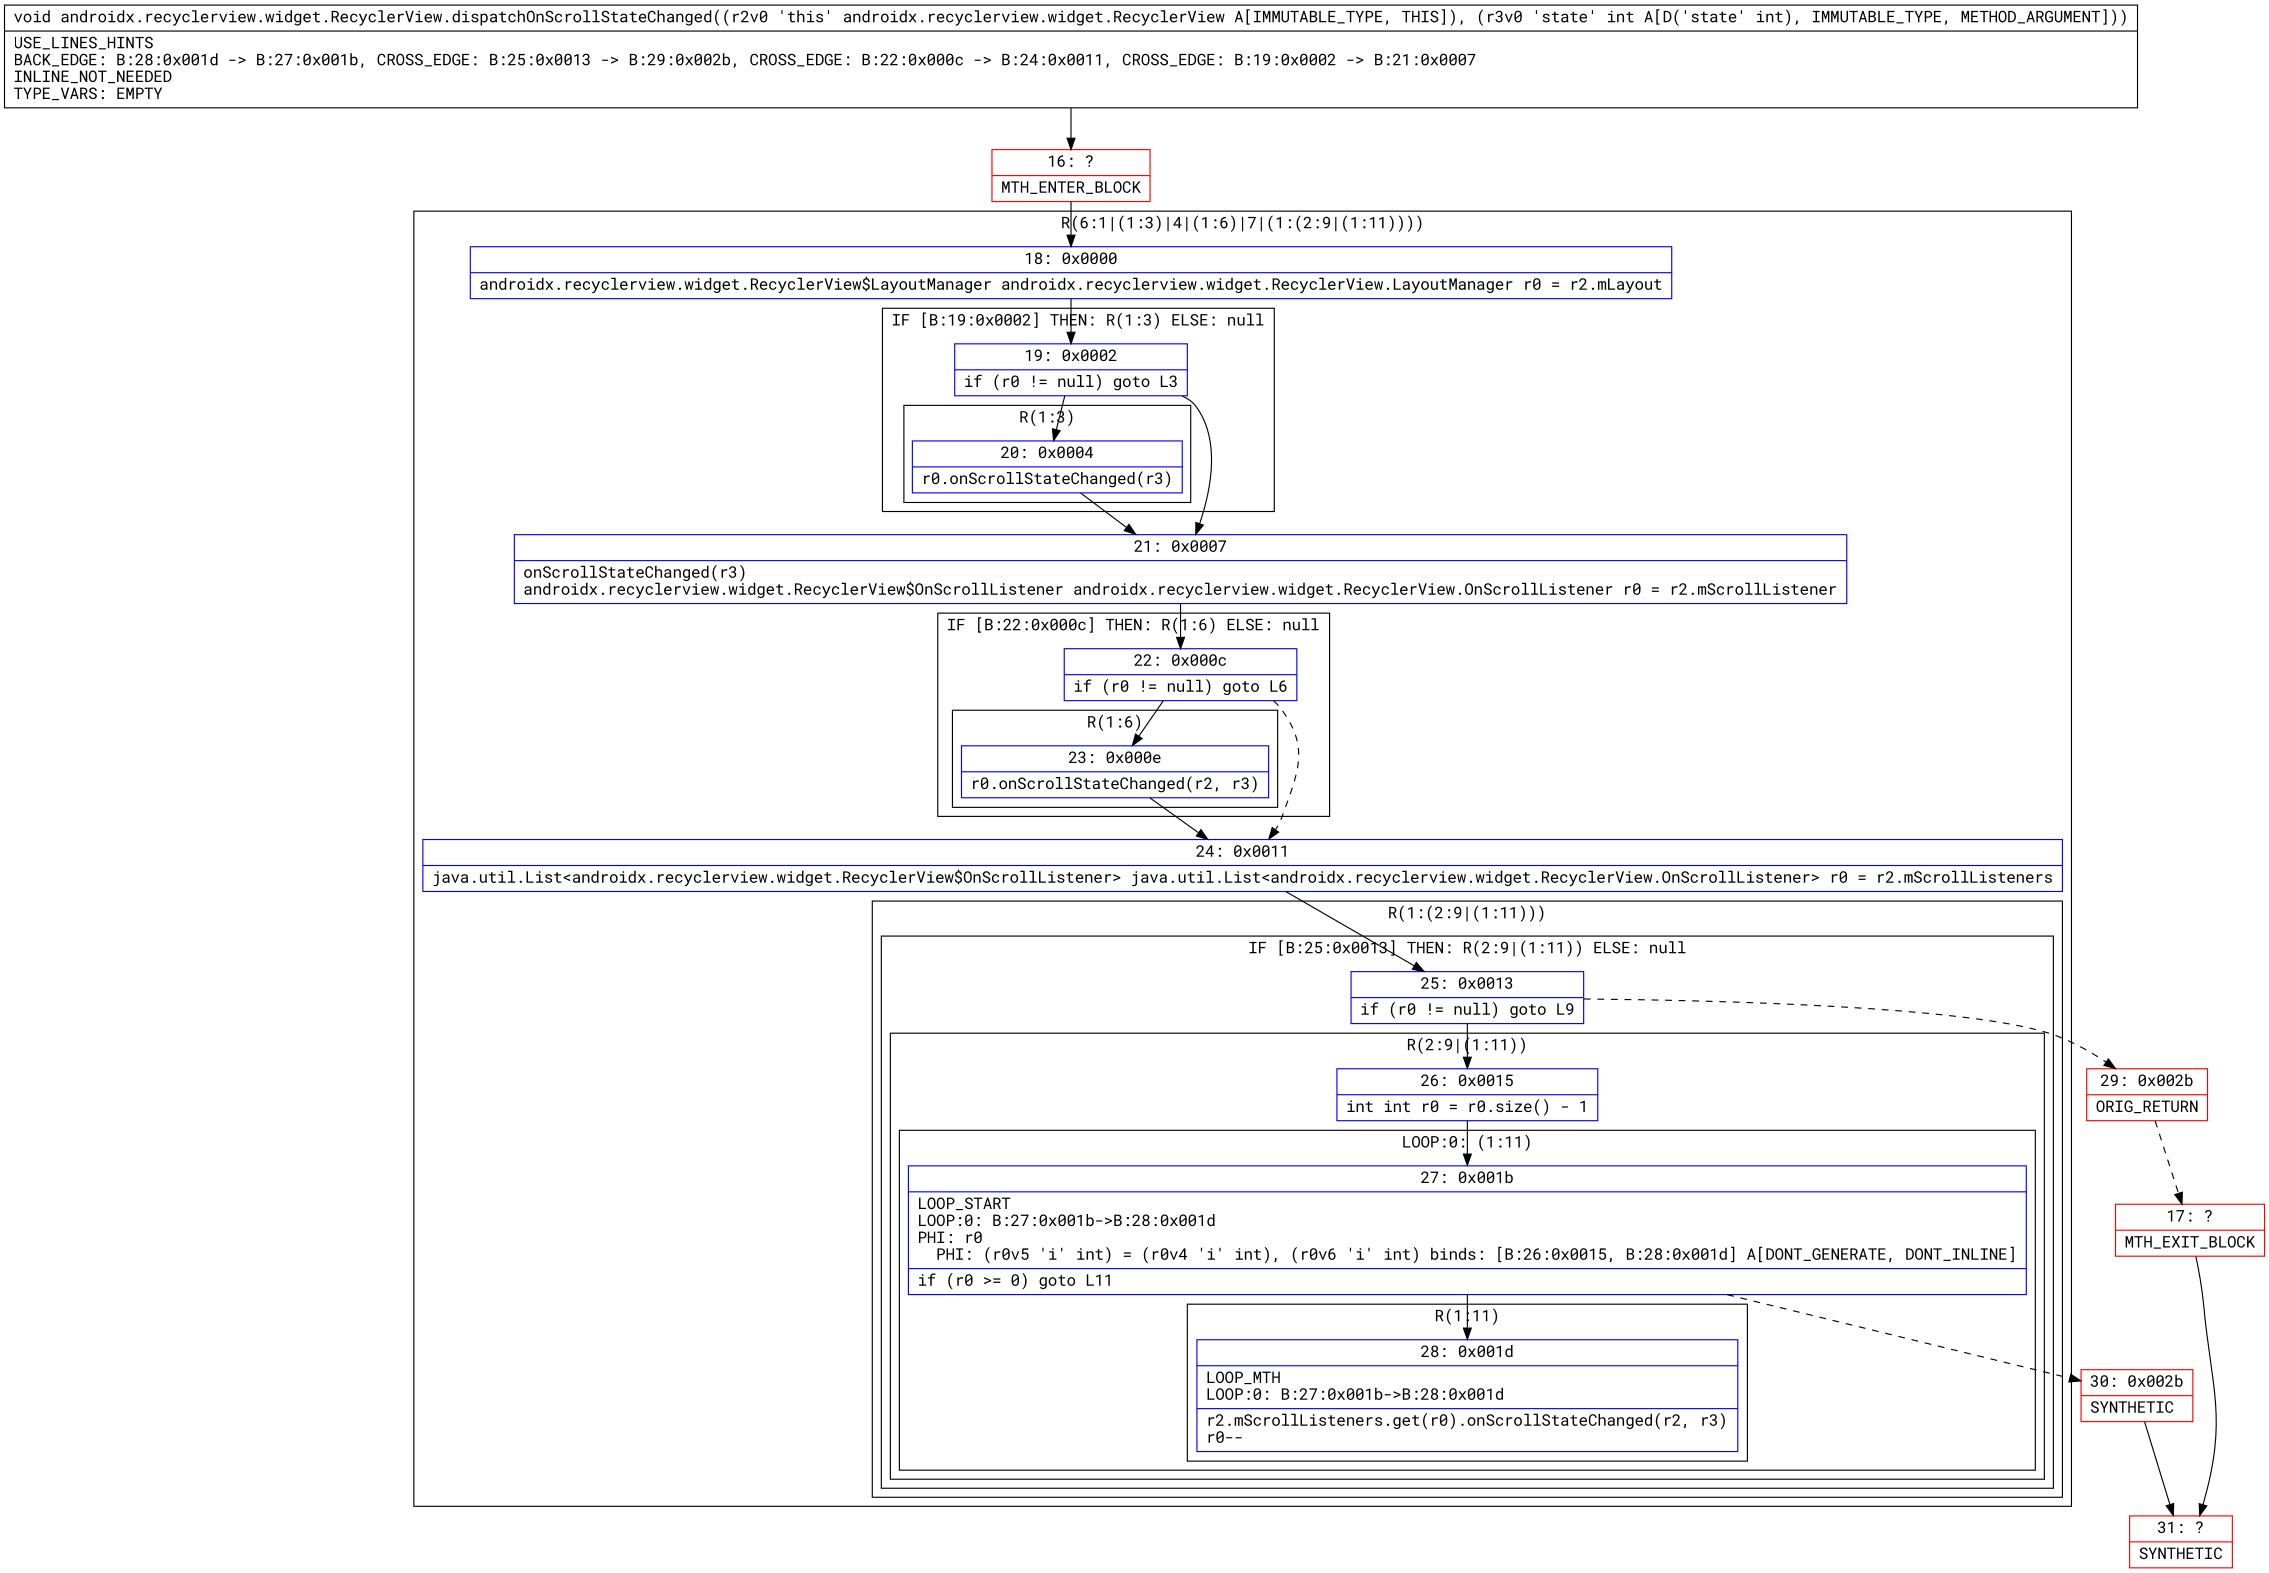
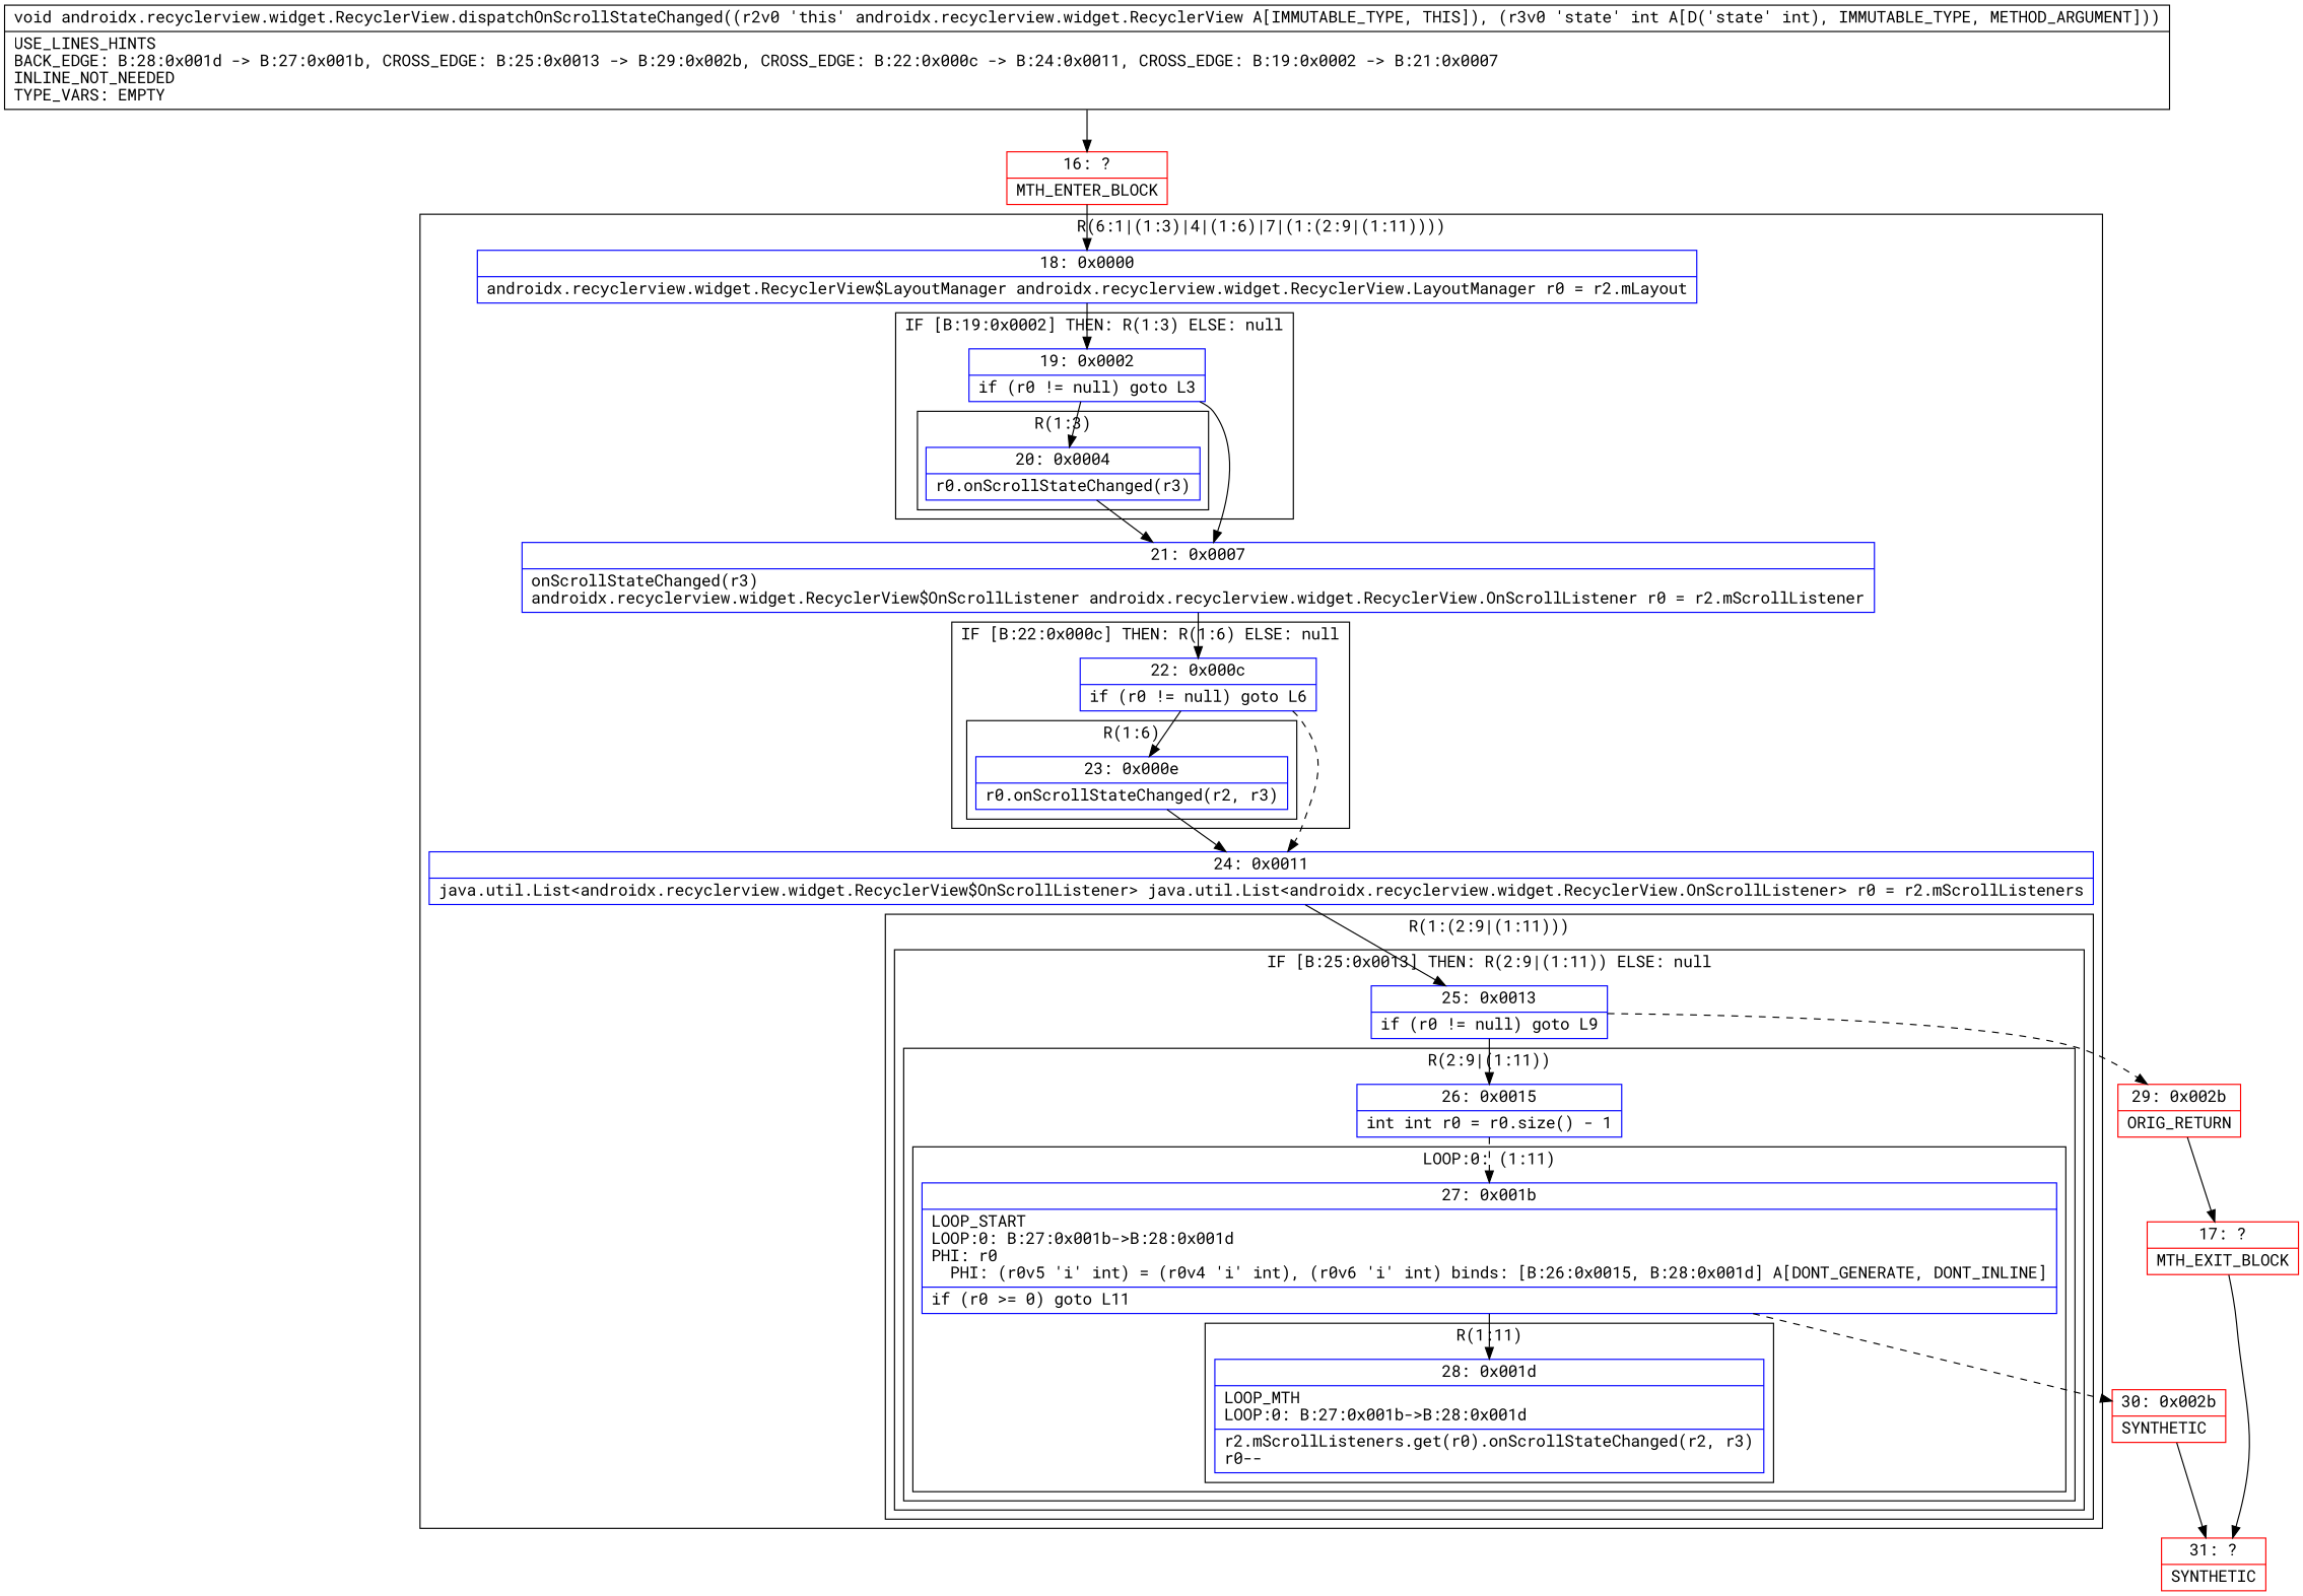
  digraph {
    fontname="Roboto Mono"
    node [color=blue fontname="Roboto Mono" shape=record]
    edge [fontname="Roboto Mono"]
    n1 [label="{20\:\ 0x0004|r0.onScrollStateChanged(r3)\l}"]
    n2 [label="{19\:\ 0x0002|if (r0 != null) goto L3\l}"]
    n3 [label="{23\:\ 0x000e|r0.onScrollStateChanged(r2, r3)\l}"]
    n4 [label="{22\:\ 0x000c|if (r0 != null) goto L6\l}"]
    n5 [label="{28\:\ 0x001d|LOOP_MTH\lLOOP:0: B:27:0x001b\-\>B:28:0x001d\l|r2.mScrollListeners.get(r0).onScrollStateChanged(r2, r3)\lr0\-\-\l}"]
    n6 [label="{27\:\ 0x001b|LOOP_START\lLOOP:0: B:27:0x001b\-\>B:28:0x001d\lPHI: r0 \l  PHI: (r0v5 'i' int) = (r0v4 'i' int), (r0v6 'i' int) binds: [B:26:0x0015, B:28:0x001d] A[DONT_GENERATE, DONT_INLINE]\l|if (r0 \>= 0) goto L11\l}"]
    n7 [label="{26\:\ 0x0015|int int r0 = r0.size() \- 1\l}"]
    n8 [label="{25\:\ 0x0013|if (r0 != null) goto L9\l}"]
    n9 [label="{18\:\ 0x0000|androidx.recyclerview.widget.RecyclerView$LayoutManager androidx.recyclerview.widget.RecyclerView.LayoutManager r0 = r2.mLayout\l}"]
    n10 [label="{21\:\ 0x0007|onScrollStateChanged(r3)\landroidx.recyclerview.widget.RecyclerView$OnScrollListener androidx.recyclerview.widget.RecyclerView.OnScrollListener r0 = r2.mScrollListener\l}"]
    n11 [label="{24\:\ 0x0011|java.util.List\<androidx.recyclerview.widget.RecyclerView$OnScrollListener\> java.util.List\<androidx.recyclerview.widget.RecyclerView.OnScrollListener\> r0 = r2.mScrollListeners\l}"]
    n12 [color=red label="{30\:\ 0x002b|SYNTHETIC\l}"]
    n13 [color=red label="{29\:\ 0x002b|ORIG_RETURN\l}"]
    n14 [color=red label="{17\:\ ?|MTH_EXIT_BLOCK\l}"]
    n15 [color=red label="{31\:\ ?|SYNTHETIC\l}"]
    n16 [color=red label="{16\:\ ?|MTH_ENTER_BLOCK\l}"]
    n17 [label="{void androidx.recyclerview.widget.RecyclerView.dispatchOnScrollStateChanged((r2v0 'this' androidx.recyclerview.widget.RecyclerView A[IMMUTABLE_TYPE, THIS]), (r3v0 'state' int A[D('state' int), IMMUTABLE_TYPE, METHOD_ARGUMENT]))  | USE_LINES_HINTS\lBACK_EDGE: B:28:0x001d \-\> B:27:0x001b, CROSS_EDGE: B:25:0x0013 \-\> B:29:0x002b, CROSS_EDGE: B:22:0x000c \-\> B:24:0x0011, CROSS_EDGE: B:19:0x0002 \-\> B:21:0x0007\lINLINE_NOT_NEEDED\lTYPE_VARS: EMPTY\l}" color=""]
    subgraph cluster_1 {
      label="R(6:1|(1:3)|4|(1:6)|7|(1:(2:9|(1:11))))"
      n9
      n10
      n11
      subgraph cluster_2 {
        label="IF [B:19:0x0002] THEN: R(1:3) ELSE: null"
        n2
        subgraph cluster_3 {
          label="R(1:3)"
          n1
        }
      }
      subgraph cluster_4 {
        label="IF [B:22:0x000c] THEN: R(1:6) ELSE: null"
        n4
        subgraph cluster_5 {
          label="R(1:6)"
          n3
        }
      }
      subgraph cluster_6 {
        label="R(1:(2:9|(1:11)))"
        subgraph cluster_7 {
          label="IF [B:25:0x0013] THEN: R(2:9|(1:11)) ELSE: null"
          n8
          subgraph cluster_8 {
            label="R(2:9|(1:11))"
            n7
            subgraph cluster_9 {
              label="LOOP:0: (1:11)"
              n6
              subgraph cluster_10 {
                label="R(1:11)"
                n5
              }
            }
          }
        }
      }
    }
    n1 -> n10
    n2 -> n1
    n2 -> n10 [style=solid]
    n3 -> n11
    n4 -> n3
    n4 -> n11 [style=dashed]
    n6 -> n5
    n6 -> n12 [style=dashed]
-   n7 -> n6
+   n7 -> n6 [style=dashed]
    n8 -> n7
    n8 -> n13 [style=dashed]
    n9 -> n2
    n10 -> n4
    n11 -> n8
    n12 -> n15
-   n13 -> n14 [style=dashed]
+   n13 -> n14
    n14 -> n15
    n16 -> n9
    n17 -> n16
  }
